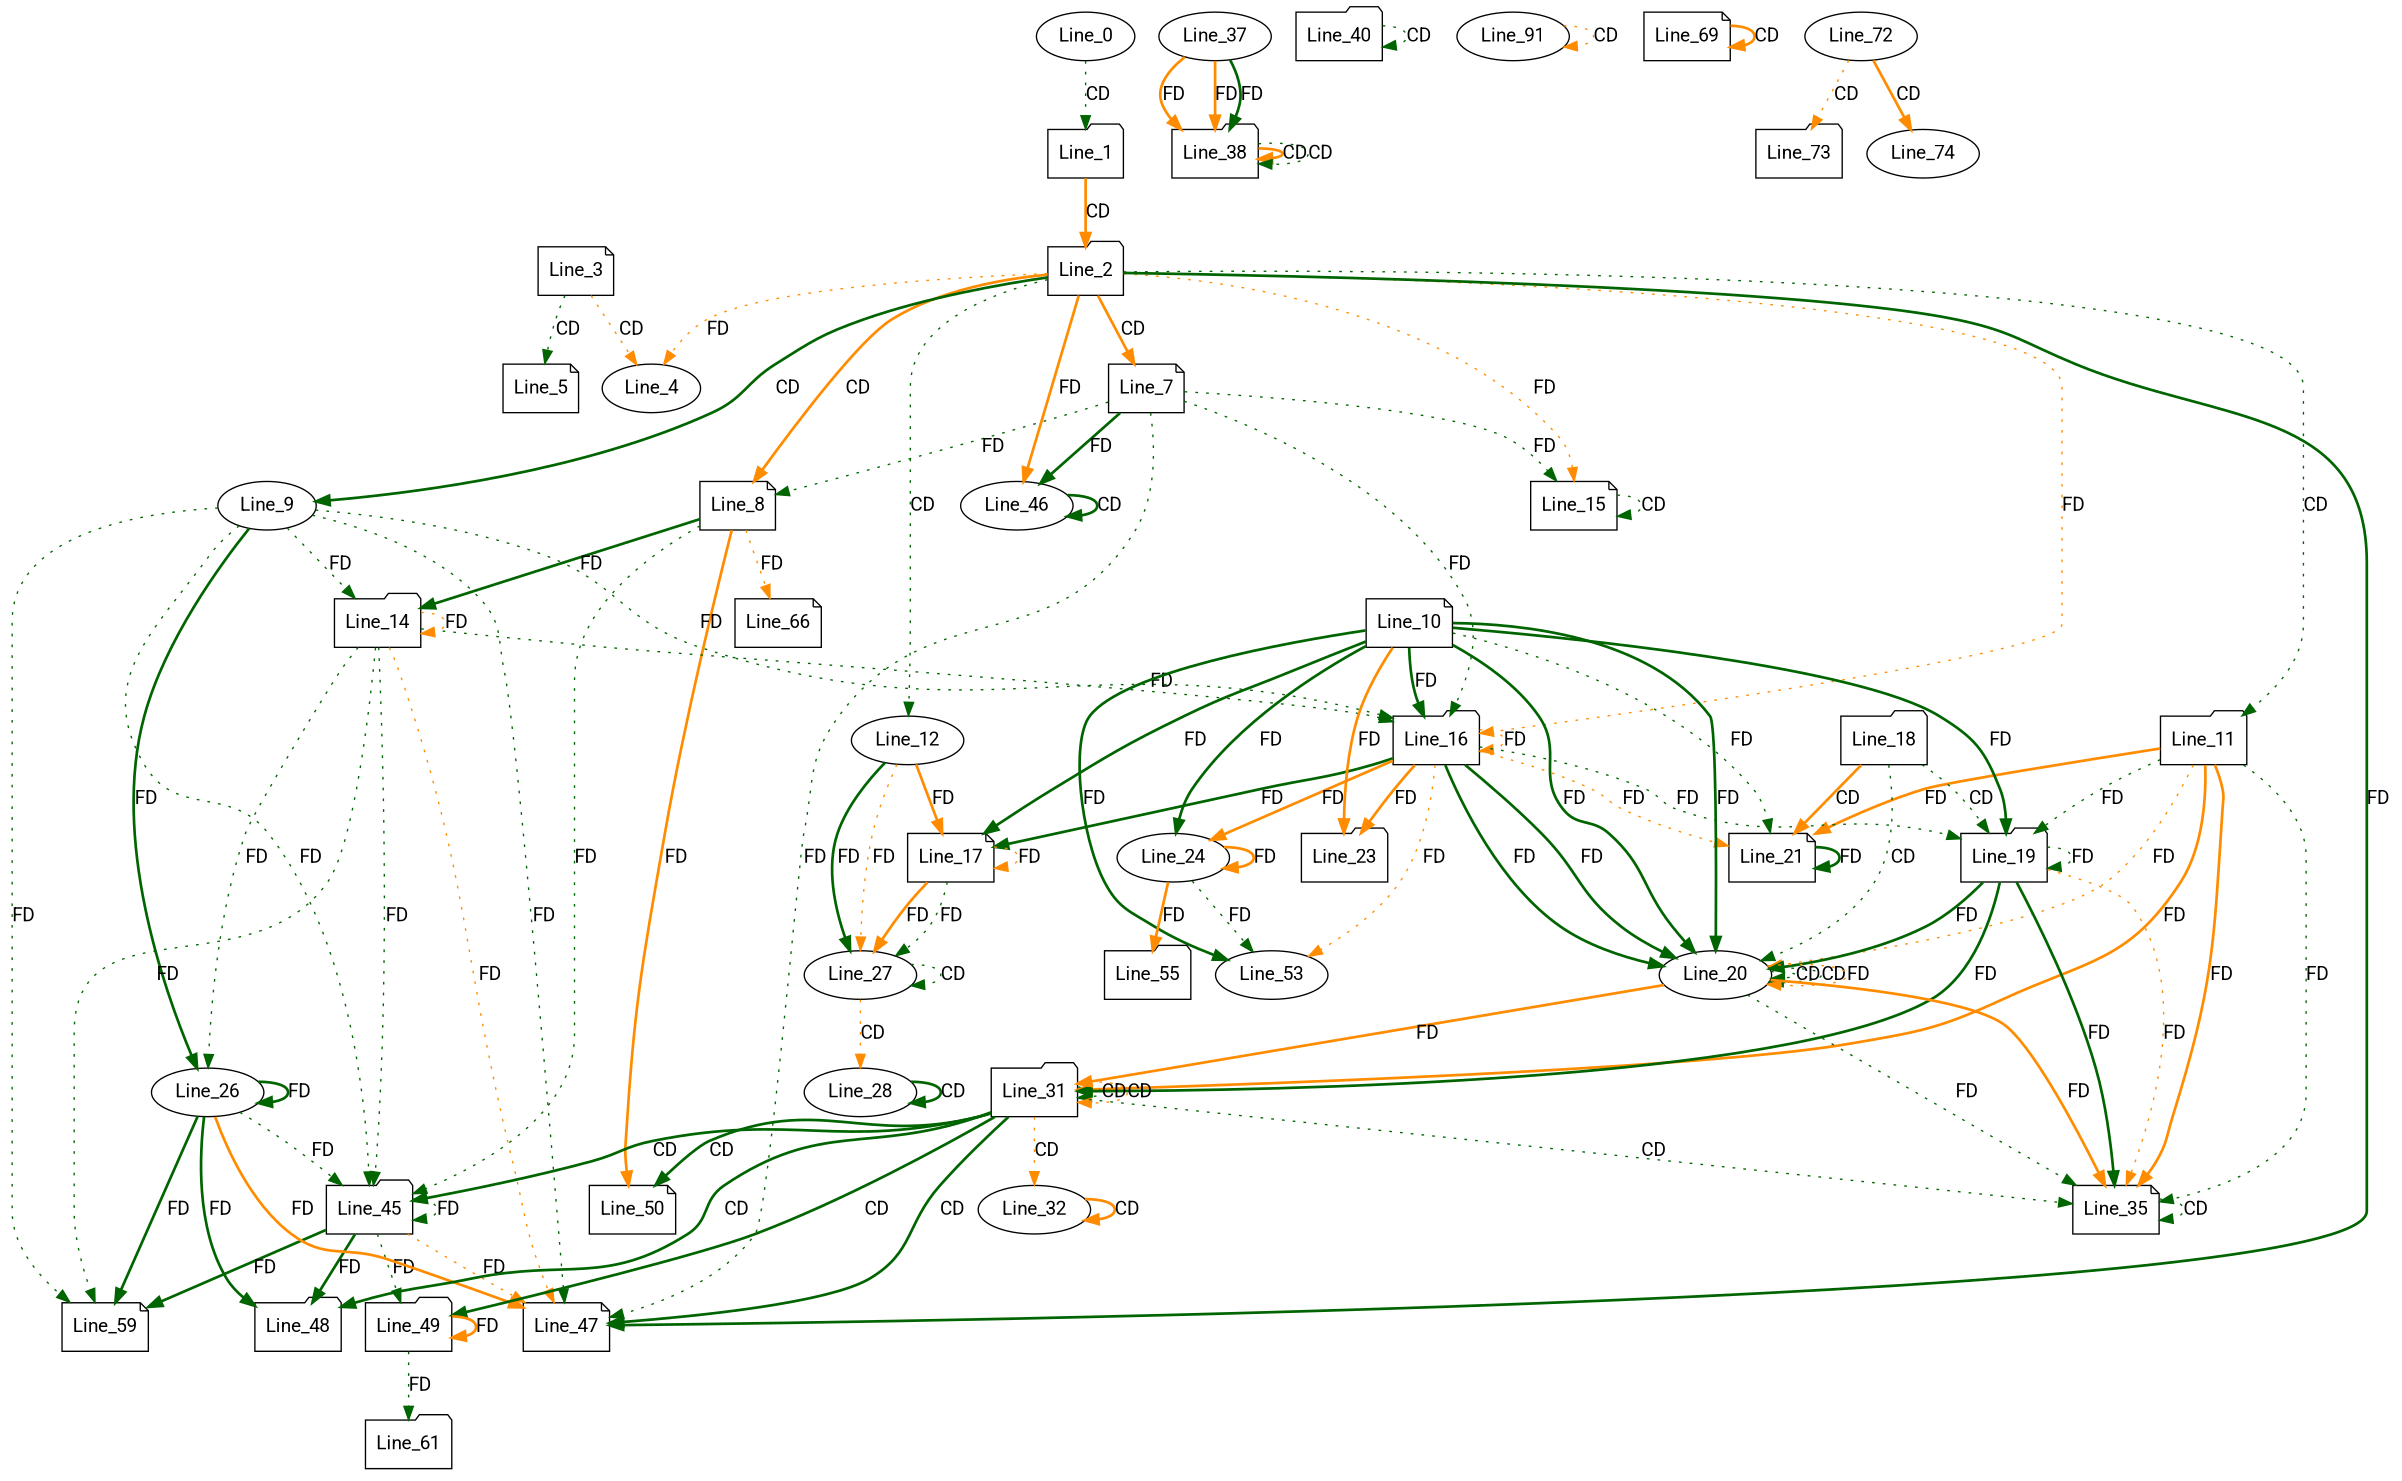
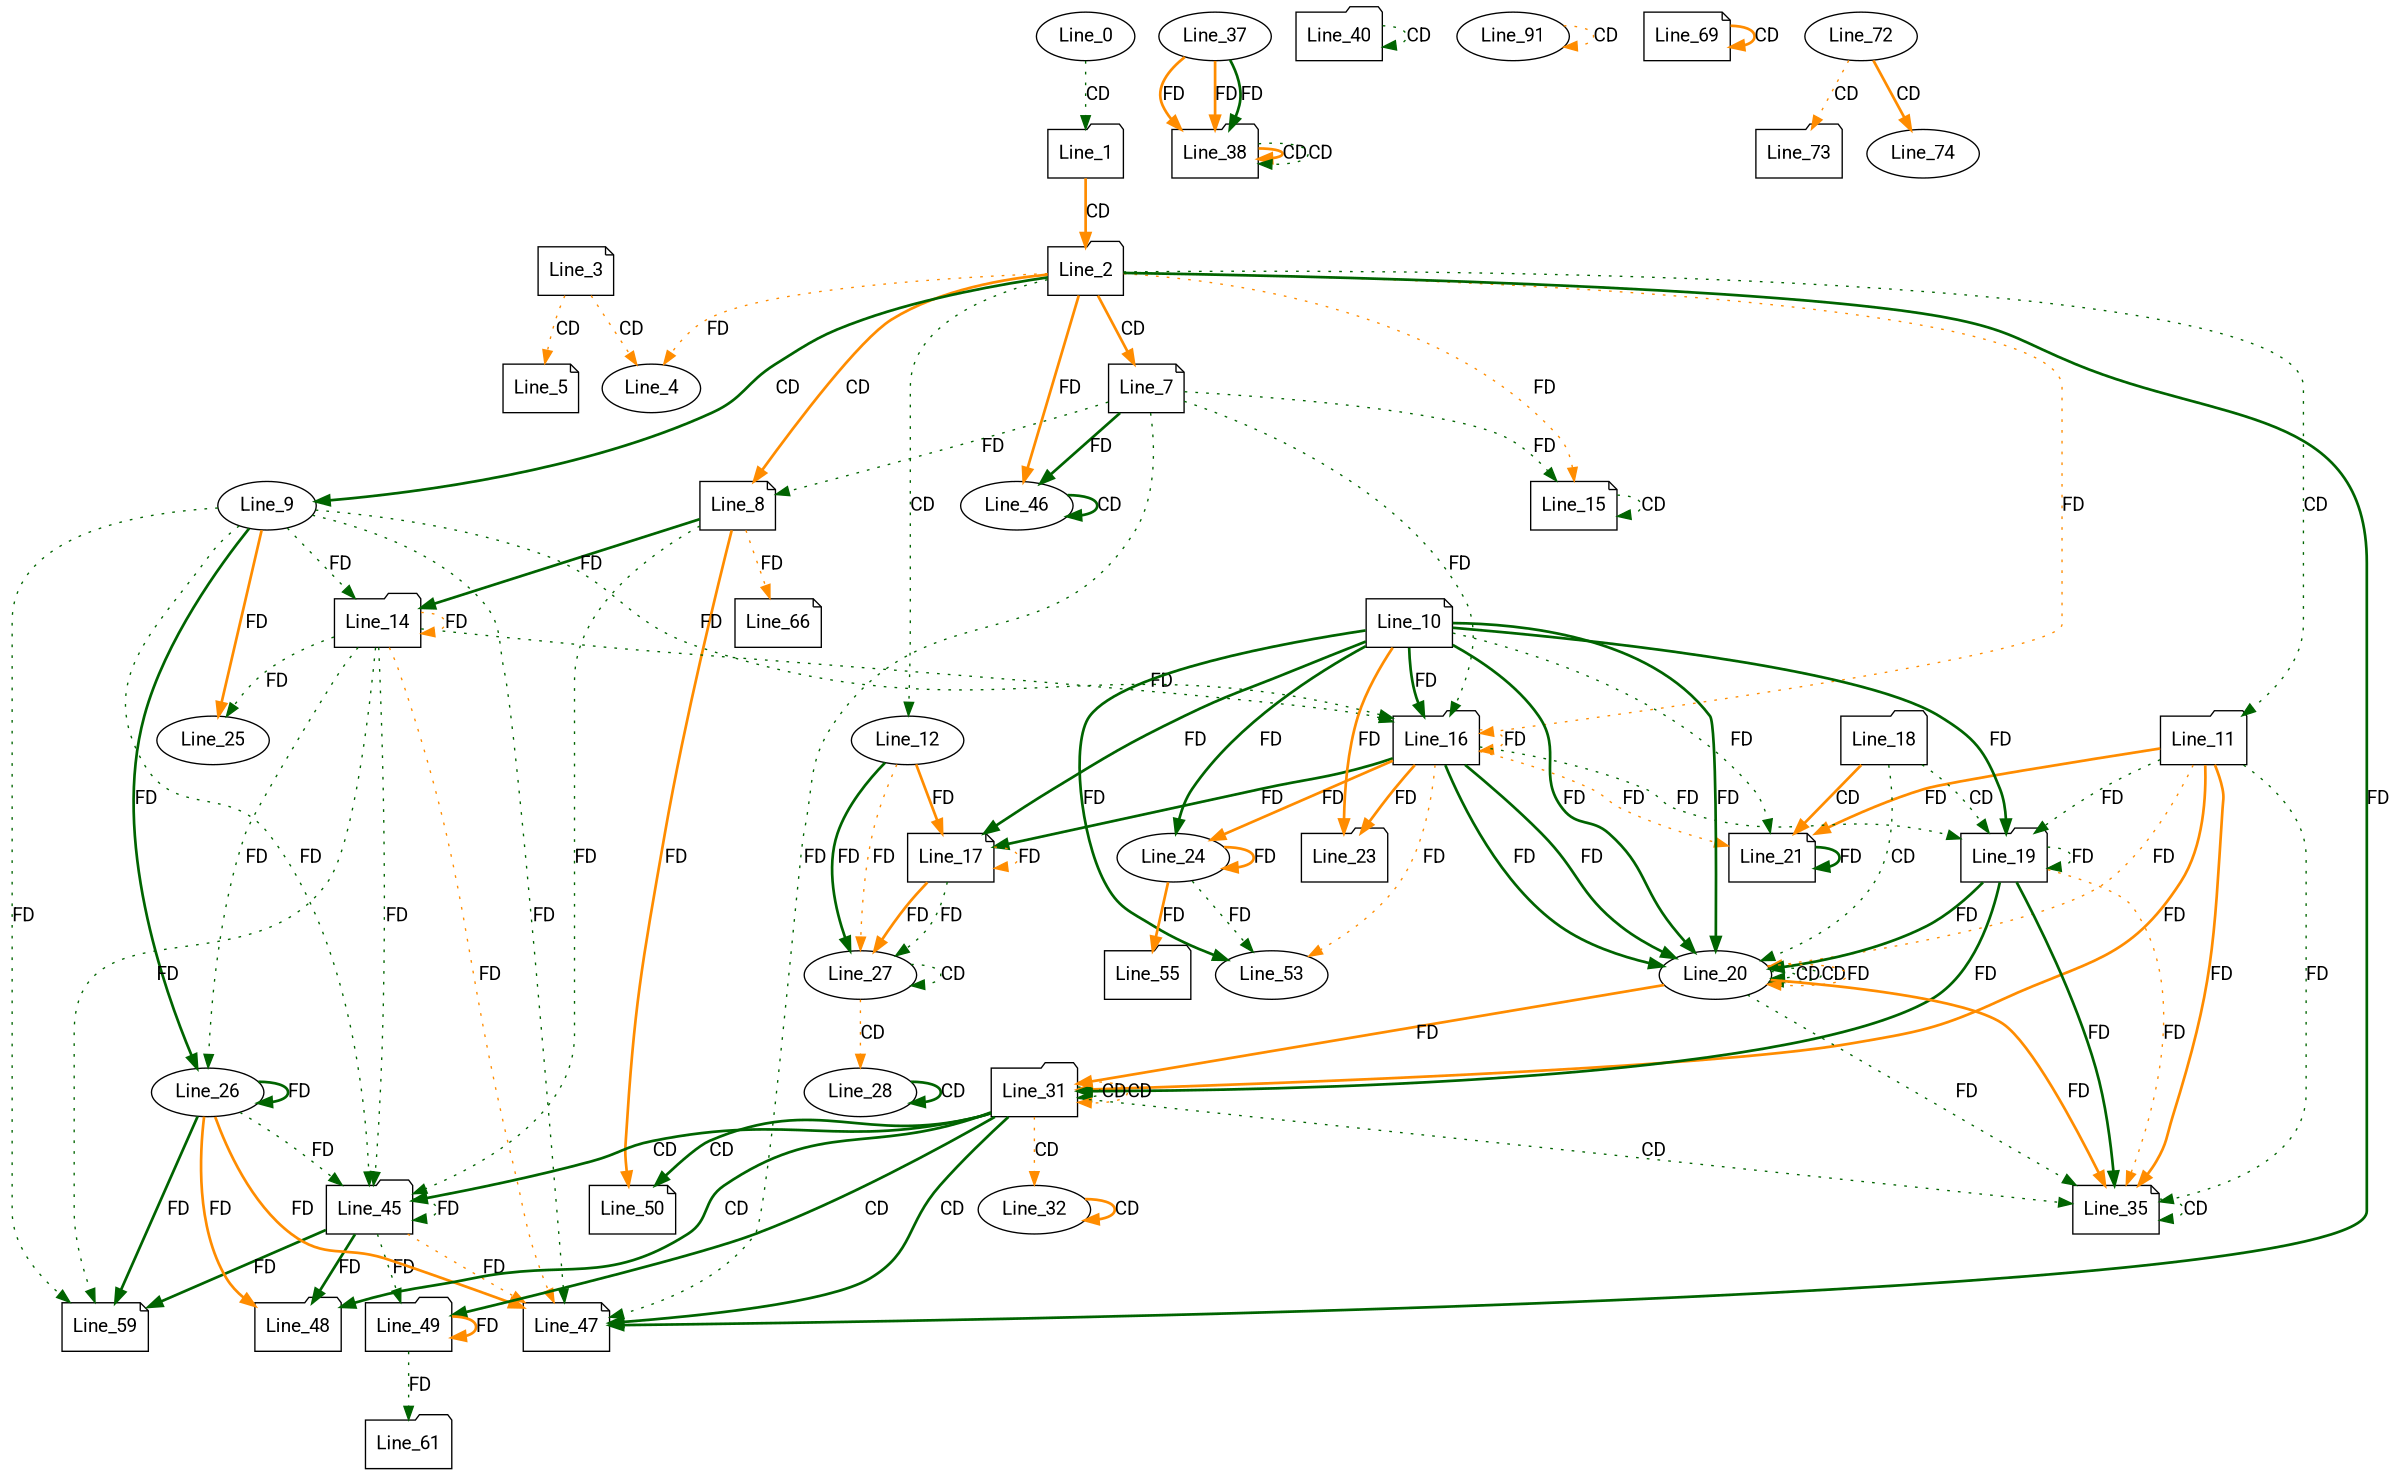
  digraph {
    fontname=Roboto
    node [fontname=Roboto shape=folder]
    edge [color=darkgreen fontname=Roboto style=dotted]
    Line_1
    Line_0 [shape=ellipse]
    Line_2
    Line_4 [shape=ellipse]
    Line_7 [shape=note]
    Line_8 [shape=note]
    Line_9 [shape=ellipse]
    Line_11
    Line_12 [shape=ellipse]
    Line_15 [shape=note]
    Line_16
    Line_46 [shape=ellipse]
    Line_47 [shape=note]
    Line_3 [shape=note]
    Line_5 [shape=note]
    Line_14
    Line_45
    Line_50 [shape=note]
    Line_66 [shape=note]
+   Line_25 [shape=ellipse]
    Line_26 [shape=ellipse]
    Line_59 [shape=note]
    Line_10 [shape=note]
    Line_17 [shape=note]
    Line_19
    Line_20 [shape=ellipse]
    Line_21 [shape=note]
    Line_23
    Line_24 [shape=ellipse]
    Line_53 [shape=ellipse]
    Line_31
    Line_35 [shape=note]
    Line_27 [shape=ellipse]
    Line_48
    Line_49
    Line_55
    Line_32 [shape=ellipse]
    Line_28 [shape=ellipse]
    Line_18
    Line_61
    Line_38
    Line_37 [shape=ellipse]
    Line_40
    n44 [label=Line_91 shape=ellipse]
    Line_69 [shape=note]
    Line_73
    Line_72 [shape=ellipse]
    Line_74 [shape=ellipse]
    Line_1 -> Line_2 [color=darkorange label=CD style=bold]
    Line_0 -> Line_1 [label=CD]
    Line_2 -> Line_4 [color=darkorange label=FD]
    Line_2 -> Line_7 [color=darkorange label=CD style=bold]
    Line_2 -> Line_8 [color=darkorange label=CD style=bold]
    Line_2 -> Line_9 [label=CD style=bold]
    Line_2 -> Line_11 [label=CD]
    Line_2 -> Line_12 [label=CD]
    Line_2 -> Line_15 [color=darkorange label=FD]
    Line_2 -> Line_16 [color=darkorange label=FD]
    Line_2 -> Line_46 [color=darkorange label=FD style=bold]
    Line_2 -> Line_47 [label=FD style=bold]
    Line_7 -> Line_8 [label=FD]
    Line_7 -> Line_15 [label=FD]
    Line_7 -> Line_16 [label=FD]
    Line_7 -> Line_46 [label=FD style=bold]
    Line_7 -> Line_47 [label=FD]
    Line_8 -> Line_14 [label=FD style=bold]
    Line_8 -> Line_45 [label=FD]
    Line_8 -> Line_50 [color=darkorange label=FD style=bold]
    Line_8 -> Line_66 [color=darkorange label=FD]
    Line_9 -> Line_16 [label=FD]
    Line_9 -> Line_47 [label=FD]
    Line_9 -> Line_14 [label=FD]
    Line_9 -> Line_45 [label=FD]
+   Line_9 -> Line_25 [color=darkorange label=FD style=bold]
    Line_9 -> Line_26 [label=FD style=bold]
    Line_9 -> Line_59 [label=FD]
    Line_11 -> Line_19 [label=FD]
    Line_11 -> Line_20 [color=darkorange label=FD]
    Line_11 -> Line_21 [color=darkorange label=FD style=bold]
    Line_11 -> Line_31 [color=darkorange label=FD style=bold]
    Line_11 -> Line_35 [color=darkorange label=FD style=bold]
    Line_11 -> Line_35 [label=FD]
    Line_12 -> Line_17 [color=darkorange label=FD style=bold]
    Line_12 -> Line_27 [color=darkorange label=FD]
    Line_12 -> Line_27 [label=FD style=bold]
    Line_15 -> Line_15 [label=CD]
    Line_16 -> Line_16 [color=darkorange label=FD]
    Line_16 -> Line_17 [label=FD style=bold]
    Line_16 -> Line_19 [label=FD]
    Line_16 -> Line_20 [label=FD style=bold]
    Line_16 -> Line_20 [label=FD style=bold]
    Line_16 -> Line_21 [color=darkorange label=FD]
    Line_16 -> Line_23 [color=darkorange label=FD style=bold]
    Line_16 -> Line_24 [color=darkorange label=FD style=bold]
    Line_16 -> Line_53 [color=darkorange label=FD]
    Line_46 -> Line_46 [label=CD style=bold]
    Line_3 -> Line_4 [color=darkorange label=CD]
-   Line_3 -> Line_5 [label=CD]
+   Line_3 -> Line_5 [color=darkorange label=CD]
    Line_14 -> Line_16 [label=FD]
    Line_14 -> Line_47 [color=darkorange label=FD]
    Line_14 -> Line_14 [color=darkorange label=FD]
    Line_14 -> Line_45 [label=FD]
+   Line_14 -> Line_25 [label=FD]
    Line_14 -> Line_26 [label=FD]
    Line_14 -> Line_59 [label=FD]
    Line_45 -> Line_47 [color=darkorange label=FD]
    Line_45 -> Line_45 [label=FD]
    Line_45 -> Line_59 [label=FD style=bold]
    Line_45 -> Line_48 [label=FD style=bold]
    Line_45 -> Line_49 [label=FD]
    Line_26 -> Line_47 [color=darkorange label=FD style=bold]
    Line_26 -> Line_45 [label=FD]
    Line_26 -> Line_26 [label=FD style=bold]
    Line_26 -> Line_59 [label=FD style=bold]
-   Line_26 -> Line_48 [label=FD style=bold]
+   Line_26 -> Line_48 [color=darkorange label=FD style=bold]
    Line_10 -> Line_16 [label=FD style=bold]
    Line_10 -> Line_17 [label=FD style=bold]
    Line_10 -> Line_19 [label=FD style=bold]
    Line_10 -> Line_20 [label=FD style=bold]
    Line_10 -> Line_20 [label=FD style=bold]
    Line_10 -> Line_21 [label=FD]
    Line_10 -> Line_23 [color=darkorange label=FD style=bold]
    Line_10 -> Line_24 [label=FD style=bold]
    Line_10 -> Line_53 [label=FD style=bold]
    Line_17 -> Line_17 [color=darkorange label=FD]
    Line_17 -> Line_27 [color=darkorange label=FD style=bold]
    Line_17 -> Line_27 [label=FD]
    Line_19 -> Line_19 [label=FD]
    Line_19 -> Line_20 [label=FD style=bold]
    Line_19 -> Line_31 [label=FD style=bold]
    Line_19 -> Line_35 [color=darkorange label=FD]
    Line_19 -> Line_35 [label=FD style=bold]
    Line_20 -> Line_20 [label=CD]
    Line_20 -> Line_20 [label=CD]
    Line_20 -> Line_20 [color=darkorange label=FD]
    Line_20 -> Line_31 [color=darkorange label=FD style=bold]
    Line_20 -> Line_35 [color=darkorange label=FD style=bold]
    Line_20 -> Line_35 [label=FD]
    Line_21 -> Line_21 [label=FD style=bold]
    Line_24 -> Line_24 [color=darkorange label=FD style=bold]
    Line_24 -> Line_53 [label=FD]
    Line_24 -> Line_55 [color=darkorange label=FD style=bold]
    Line_31 -> Line_47 [label=CD style=bold]
    Line_31 -> Line_45 [label=CD style=bold]
    Line_31 -> Line_50 [label=CD style=bold]
    Line_31 -> Line_31 [label=CD]
    Line_31 -> Line_31 [color=darkorange label=CD]
    Line_31 -> Line_35 [label=CD]
    Line_31 -> Line_48 [label=CD style=bold]
    Line_31 -> Line_49 [label=CD style=bold]
    Line_31 -> Line_32 [color=darkorange label=CD]
    Line_35 -> Line_35 [label=CD]
    Line_27 -> Line_27 [label=CD]
    Line_27 -> Line_28 [color=darkorange label=CD]
    Line_49 -> Line_49 [color=darkorange label=FD style=bold]
    Line_49 -> Line_61 [label=FD]
    Line_32 -> Line_32 [color=darkorange label=CD style=bold]
    Line_28 -> Line_28 [label=CD style=bold]
    Line_18 -> Line_19 [label=CD]
    Line_18 -> Line_20 [label=CD]
    Line_18 -> Line_21 [color=darkorange label=CD style=bold]
    Line_38 -> Line_38 [color=darkorange label=CD style=bold]
    Line_38 -> Line_38 [label=CD]
    Line_37 -> Line_38 [color=darkorange label=FD style=bold]
    Line_37 -> Line_38 [color=darkorange label=FD style=bold]
    Line_37 -> Line_38 [label=FD style=bold]
    Line_40 -> Line_40 [label=CD]
    n44 -> n44 [color=darkorange label=CD]
    Line_69 -> Line_69 [color=darkorange label=CD style=bold]
    Line_72 -> Line_73 [color=darkorange label=CD]
    Line_72 -> Line_74 [color=darkorange label=CD style=bold]
  }
